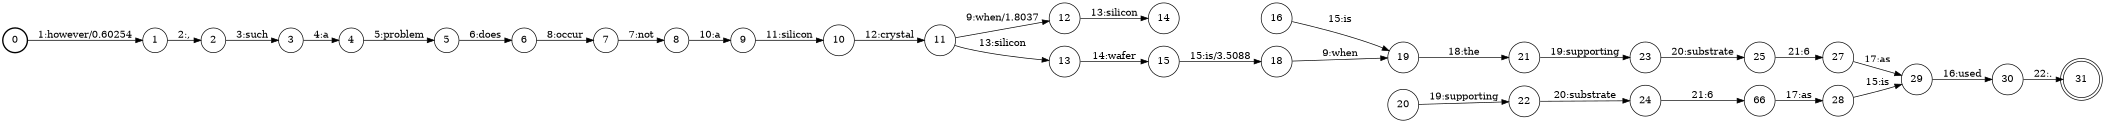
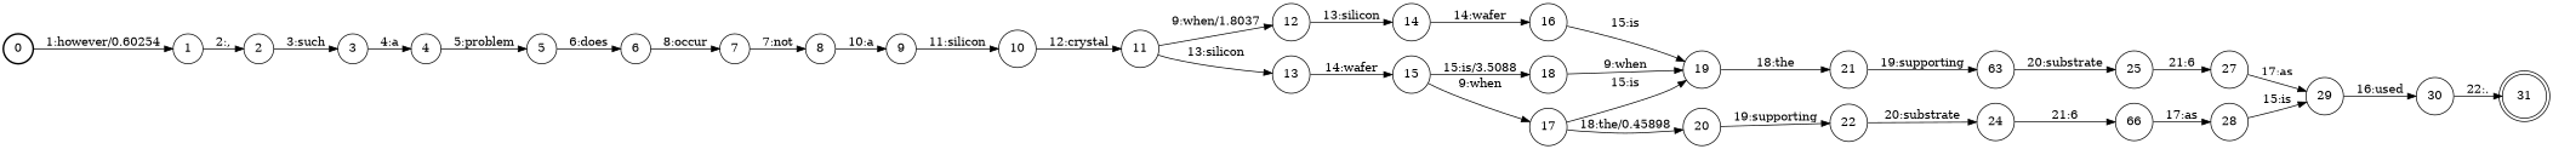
  digraph {
    fontname="DejaVu Serif"
    nodesep=0.25
    rankdir=LR
    ranksep=0.4
    node [fontname="DejaVu Serif" fontsize=14 shape=circle style=solid]
    edge [fontname="DejaVu Serif" fontsize=14]
    n1 [label=0 style=bold]
    n2 [label=1]
    n3 [label=2]
    n4 [label=3]
    n5 [label=4]
    n6 [label=5]
    n7 [label=6]
    n8 [label=7]
    n9 [label=8]
    n10 [label=9]
    n11 [label=10]
    n12 [label=11]
    n13 [label=12]
    n14 [label=13]
    n15 [label=14]
    n16 [label=15]
    n17 [label=16]
+   n18 [label=17]
    n19 [label=18]
    n20 [label=19]
    n21 [label=20]
    n22 [label=21]
    n23 [label=22]
-   n24 [label=23]
+   n24 [label=63]
    n25 [label=24]
    n26 [label=25]
    n27 [label=66]
    n28 [label=27]
    n29 [label=28]
    n30 [label=29]
    n31 [label=30]
    n32 [label=31 shape=doublecircle]
    n1 -> n2 [label="1:however/0.60254"]
    n2 -> n3 [label="2:,"]
    n3 -> n4 [label="3:such"]
    n4 -> n5 [label="4:a"]
    n5 -> n6 [label="5:problem"]
    n6 -> n7 [label="6:does"]
    n7 -> n8 [label="8:occur"]
    n8 -> n9 [label="7:not"]
    n9 -> n10 [label="10:a"]
    n10 -> n11 [label="11:silicon"]
    n11 -> n12 [label="12:crystal"]
    n12 -> n13 [label="9:when/1.8037"]
    n12 -> n14 [label="13:silicon"]
    n13 -> n15 [label="13:silicon"]
    n14 -> n16 [label="14:wafer"]
+   n15 -> n17 [label="14:wafer"]
+   n16 -> n18 [label="9:when"]
    n16 -> n19 [label="15:is/3.5088"]
    n17 -> n20 [label="15:is"]
+   n18 -> n20 [label="15:is"]
+   n18 -> n21 [label="18:the/0.45898"]
    n19 -> n20 [label="9:when"]
    n20 -> n22 [label="18:the"]
    n21 -> n23 [label="19:supporting"]
    n22 -> n24 [label="19:supporting"]
    n23 -> n25 [label="20:substrate"]
    n24 -> n26 [label="20:substrate"]
    n25 -> n27 [label="21:6"]
    n26 -> n28 [label="21:6"]
    n27 -> n29 [label="17:as"]
    n28 -> n30 [label="17:as"]
    n29 -> n30 [label="15:is"]
    n30 -> n31 [label="16:used"]
    n31 -> n32 [label="22:."]
  }
